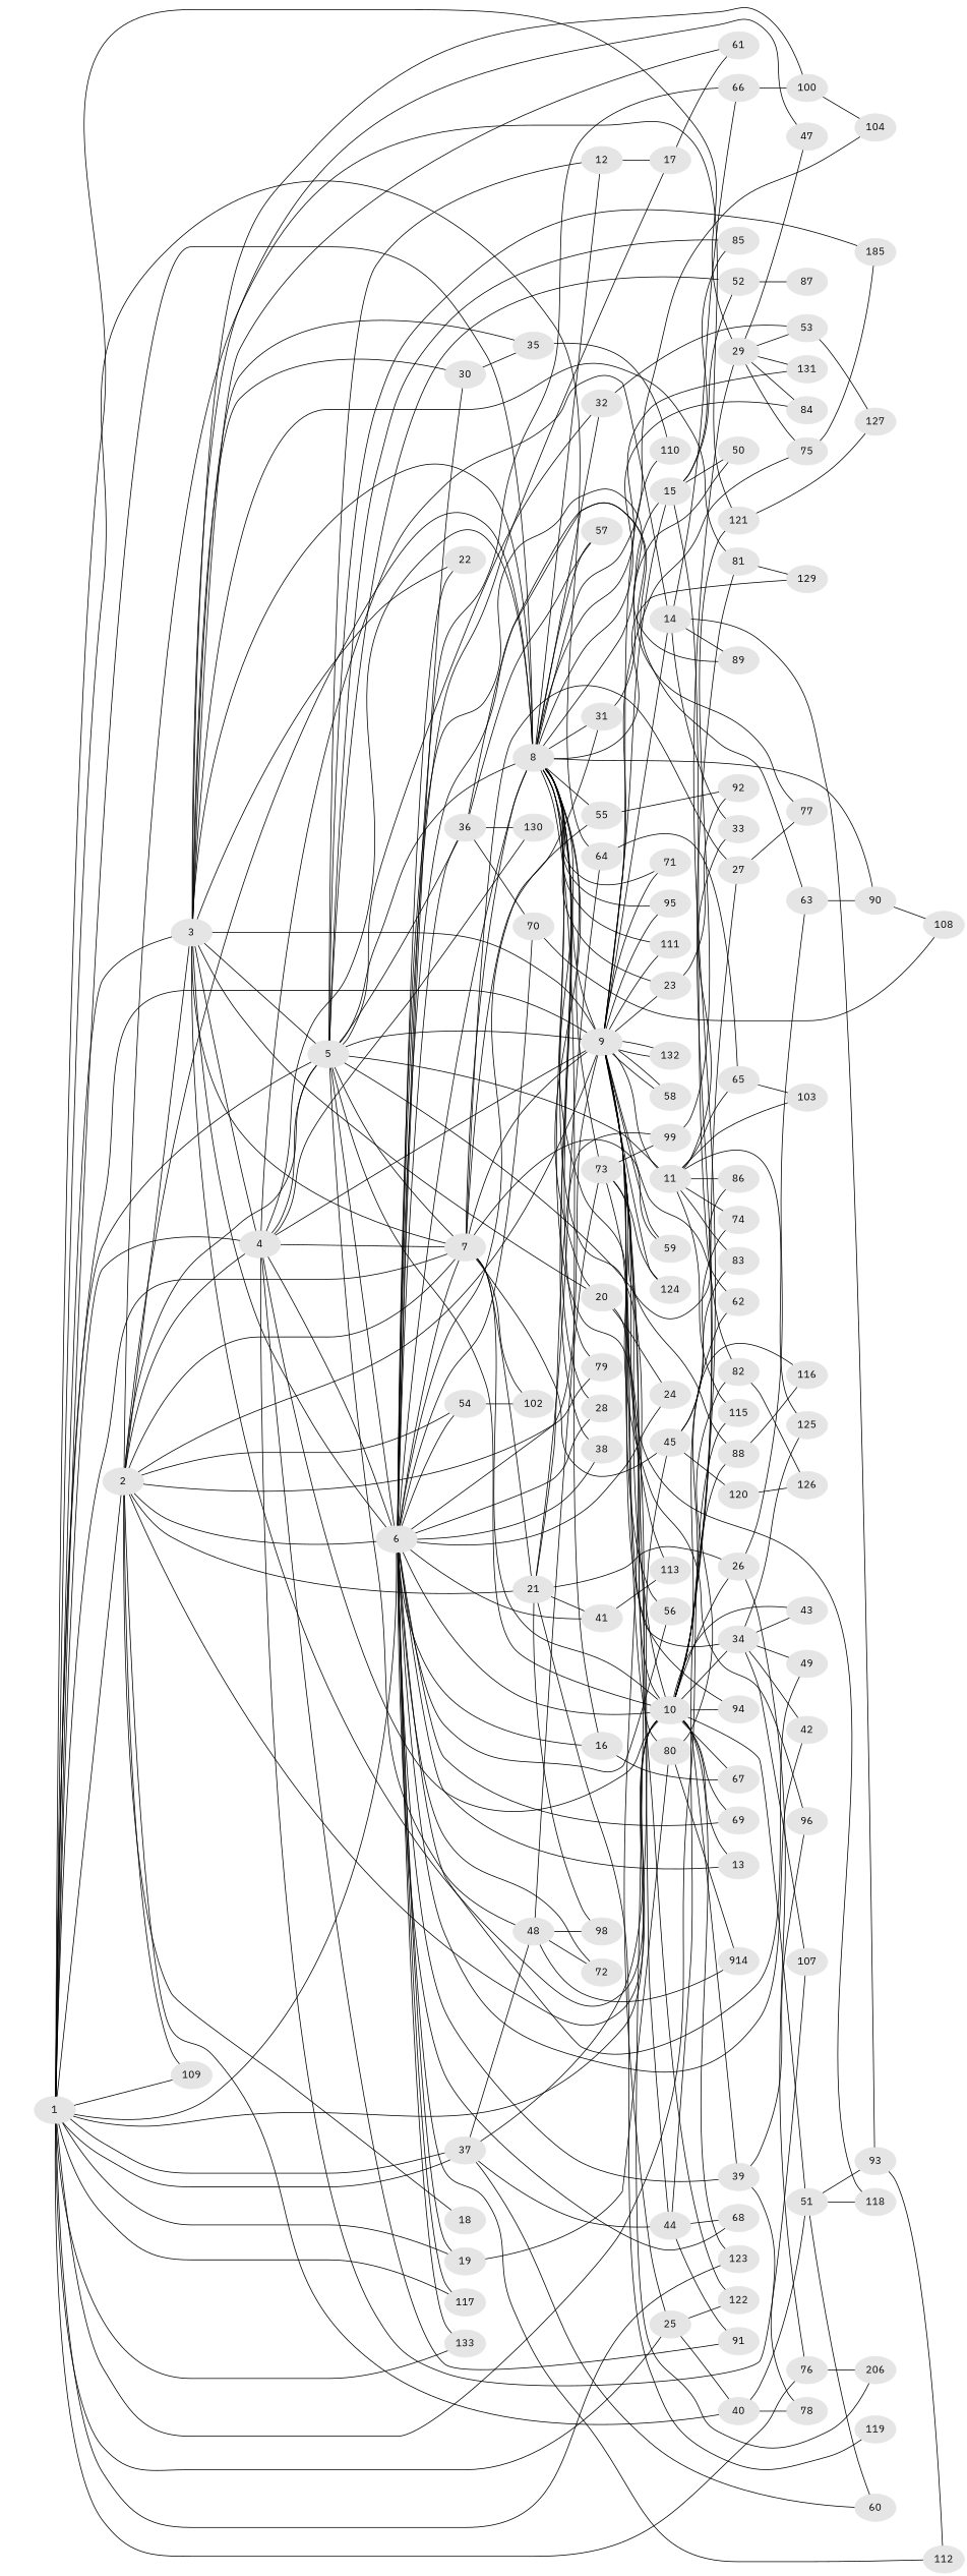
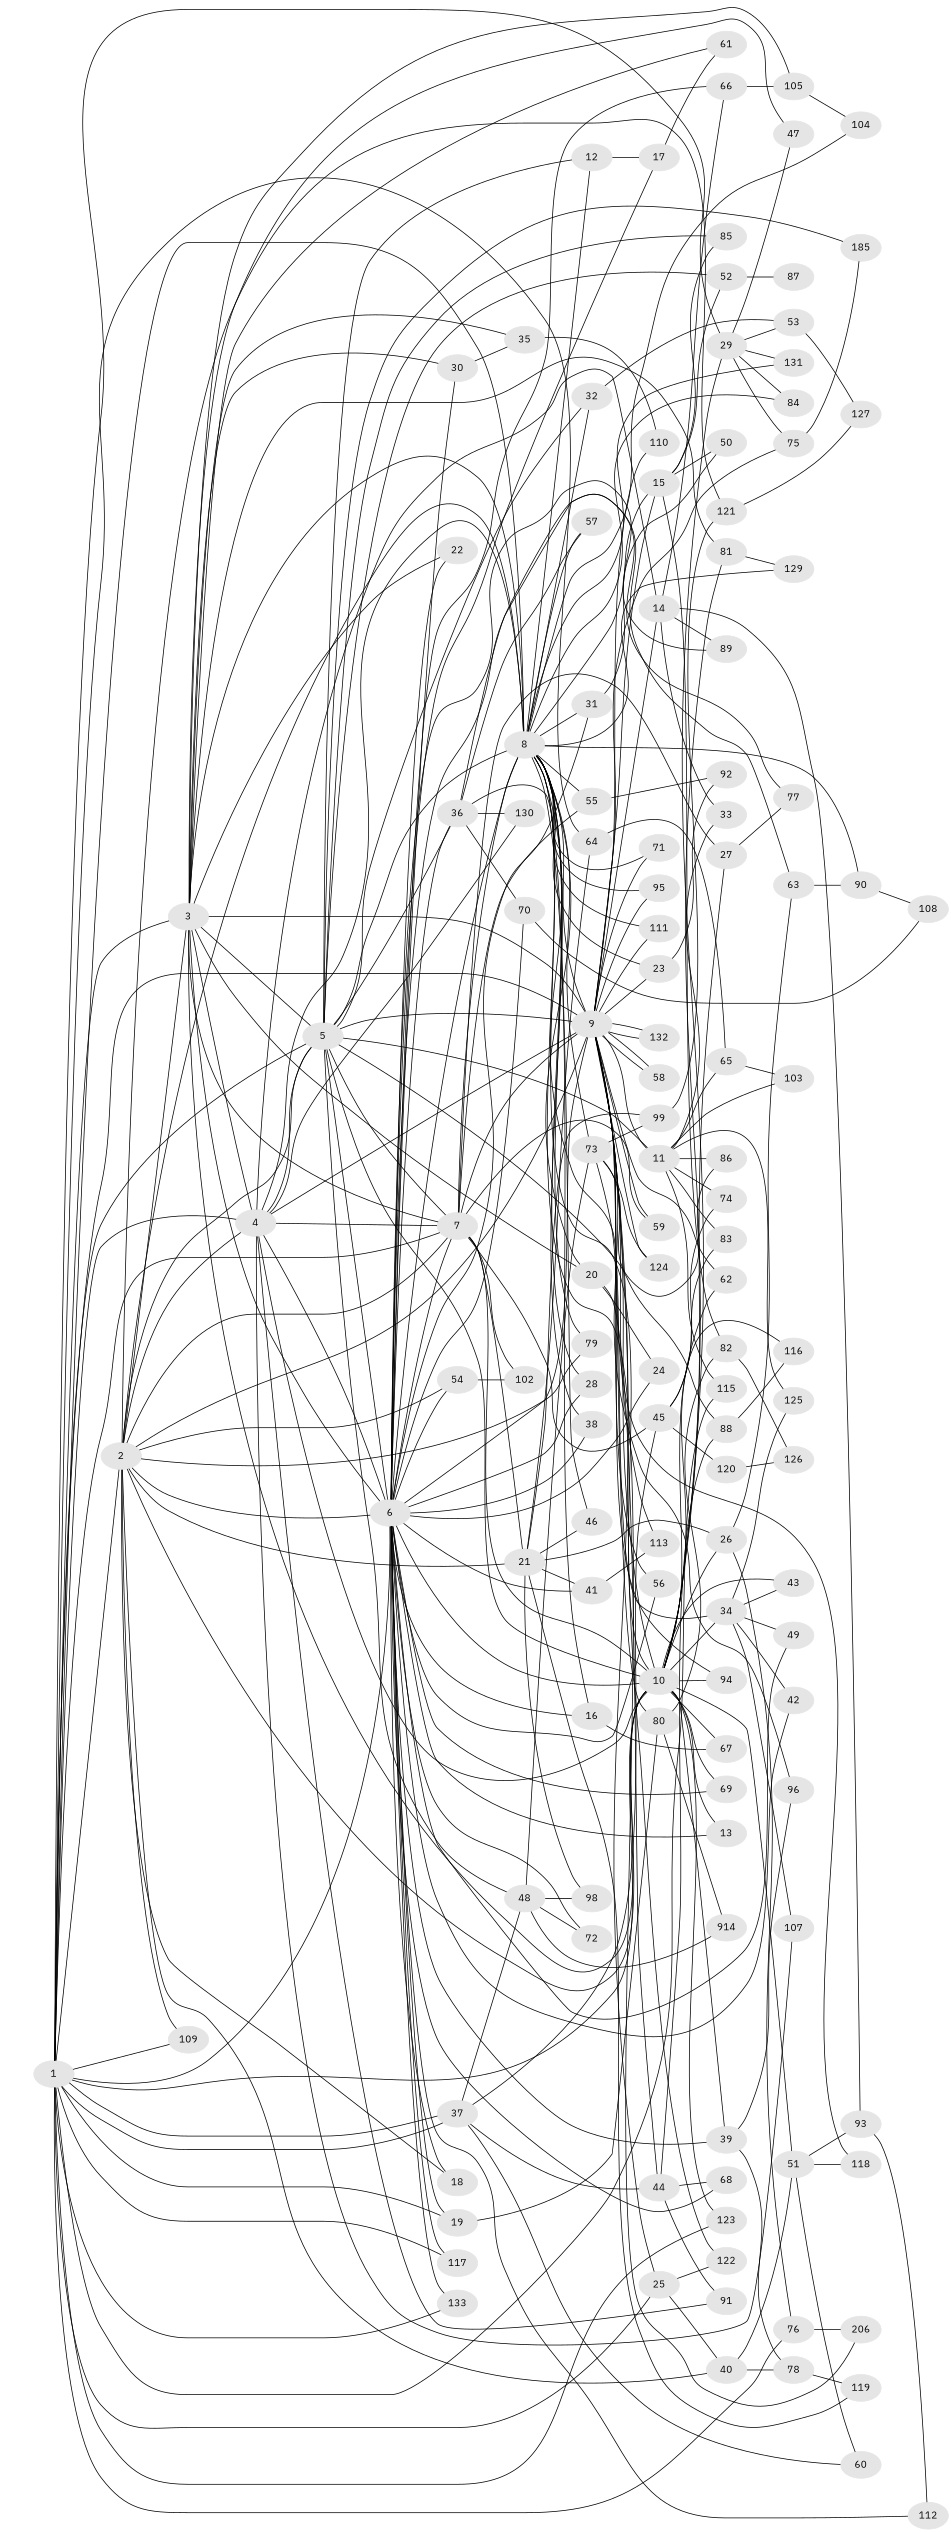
  graph {
    fontname="IBM Plex Sans"
    rankdir=LR
    node [color=gray90 fontname="IBM Plex Sans" style=filled]
    edge [fontname="IBM Plex Sans"]
    1
    2
    3
    4
    5
    6
    7
    8
    9
    10
    19
    25
    29
    37
    64
    76
    109
    115
    117
    123
    133
    18
    21
    40
    54
    79
    121
    20
    22
    30
    35
    47
    61
    81
-   100
+   100 [label=105]
    14
    91
    107
    130
    11
    12
    32
    36
    48
    52
    85
    88
    n48 [label=185]
    13
    16
    17
    24
    28
    31
    38
    39
    41
    42
    49
    56
    63
    66
    68
    69
    70
    72
    89
    112
    27
    45
    55
    59
    102
    15
    23
    34
    57
    71
    73
    84
    90
    95
    104
    n84 [label=206]
    111
    129
    131
    58
    62
    75
    80
    96
    110
    113
    118
    122
    124
    132
    26
    43
    51
    67
    94
    116
    53
    44
    60
    65
+   46
    98
    99
    119
    78
    127
    33
    93
    74
    83
    86
    103
    125
    77
    n123 [label=914]
    87
    50
    108
    120
    92
    82
    126
    1 -- 2
    1 -- 3
    1 -- 4
    1 -- 5
    1 -- 6
    1 -- 7
    1 -- 8
    1 -- 9
    1 -- 10
    1 -- 19
    1 -- 25
    1 -- 29
    1 -- 37
    1 -- 37
    1 -- 64
    1 -- 76
    1 -- 109
    1 -- 115
    1 -- 117
    1 -- 123
    1 -- 133
    2 -- 3
    2 -- 4
    2 -- 5
    2 -- 6
    2 -- 7
    2 -- 8
    2 -- 9
    2 -- 10
    2 -- 109
    2 -- 18
    2 -- 21
    2 -- 40
    2 -- 54
    2 -- 79
    2 -- 121
    3 -- 4
    3 -- 5
    3 -- 6
    3 -- 7
    3 -- 8
    3 -- 9
    3 -- 10
    3 -- 20
    3 -- 22
    3 -- 30
    3 -- 35
    3 -- 47
    3 -- 61
    3 -- 81
    3 -- 100
    4 -- 5
    4 -- 6
    4 -- 7
    4 -- 8
    4 -- 9
    4 -- 10
    4 -- 14
    4 -- 91
    4 -- 107
    4 -- 130
    5 -- 6
    5 -- 7
    5 -- 8
    5 -- 9
    5 -- 10
    5 -- 11
    5 -- 12
    5 -- 32
    5 -- 36
    5 -- 48
    5 -- 52
    5 -- 85
    5 -- 88
    5 -- n48
    6 -- 7
    6 -- 8
    6 -- 9
    6 -- 10
    6 -- 19
    6 -- 117
    6 -- 133
+   6 -- 18
    6 -- 54
    6 -- 22
    6 -- 30
    6 -- 36
    6 -- 13
    6 -- 16
    6 -- 17
    6 -- 24
    6 -- 28
    6 -- 31
    6 -- 38
    6 -- 39
    6 -- 41
    6 -- 42
    6 -- 49
    6 -- 56
    6 -- 63
    6 -- 66
    6 -- 68
    6 -- 69
    6 -- 70
    6 -- 72
    6 -- 89
    6 -- 112
    7 -- 8
    7 -- 9
    7 -- 10
    7 -- 21
    7 -- 27
    7 -- 45
    7 -- 55
    7 -- 59
    7 -- 102
    8 -- 9
    8 -- 10
    8 -- 79
    8 -- 20
    8 -- 12
    8 -- 32
    8 -- 16
    8 -- 28
    8 -- 31
    8 -- 38
    8 -- 55
    8 -- 15
    8 -- 23
    8 -- 34
    8 -- 57
    8 -- 71
    8 -- 73
    8 -- 84
    8 -- 90
    8 -- 95
    8 -- 104
    8 -- n84
    8 -- 111
    8 -- 129
    8 -- 131
    9 -- 10
    9 -- 25
    9 -- 14
    9 -- 11
    9 -- 56
    9 -- 59
    9 -- 15
    9 -- 23
    9 -- 71
    9 -- 95
    9 -- 111
    9 -- 58
    9 -- 58
    9 -- 62
    9 -- 75
    9 -- 80
    9 -- 96
    9 -- 110
    9 -- 113
    9 -- 118
    9 -- 122
    9 -- 124
    9 -- 132
    9 -- 132
    10 -- 29
    10 -- 123
    10 -- 81
    10 -- 13
    10 -- 39
    10 -- 69
    10 -- 27
    10 -- 34
    10 -- 62
    10 -- 26
    10 -- 43
    10 -- 51
    10 -- 67
    10 -- 94
    10 -- 116
    19 -- 80
    25 -- 40
    25 -- 122
    29 -- 47
    29 -- 84
    29 -- 131
    29 -- 75
    29 -- 53
    37 -- 48
    37 -- 45
    37 -- 44
    37 -- 60
    64 -- 65
    76 -- n84
    21 -- 64
    21 -- 41
    21 -- 26
+   21 -- 46
    21 -- 98
    21 -- 99
    21 -- 119
    40 -- 51
    40 -- 78
    54 -- 102
    121 -- 127
    20 -- 24
    20 -- 44
    30 -- 35
    35 -- 110
    81 -- 129
    100 -- 104
    14 -- 66
    14 -- 89
    14 -- 33
    14 -- 93
    11 -- 115
    11 -- 65
    11 -- 33
    11 -- 74
    11 -- 83
    11 -- 86
    11 -- 103
    11 -- 125
    12 -- 17
    32 -- 53
    36 -- 130
    36 -- 70
    36 -- 57
+   36 -- 46
    36 -- 77
    48 -- 72
    48 -- 73
    48 -- 98
    48 -- n123
    52 -- 87
    88 -- 116
    16 -- 67
    17 -- 61
    31 -- 50
    39 -- 96
    39 -- 78
    41 -- 113
    63 -- 90
    66 -- 100
    70 -- 108
    27 -- 77
    45 -- 74
    45 -- 83
    45 -- 120
    55 -- 92
    15 -- 52
    15 -- 85
    15 -- 50
    15 -- 82
    23 -- 92
    34 -- 107
    34 -- 42
    34 -- 49
    34 -- 43
    34 -- 125
    73 -- 124
    73 -- 94
    73 -- 99
    73 -- 86
    90 -- 108
    75 -- n48
    80 -- n123
    80 -- 82
    26 -- 76
    26 -- 63
    51 -- 118
    51 -- 60
    51 -- 93
    53 -- 127
    44 -- 91
    44 -- 88
    44 -- 68
    65 -- 103
    99 -- 121
+   78 -- 119
    93 -- 112
    120 -- 126
    82 -- 126
  }
